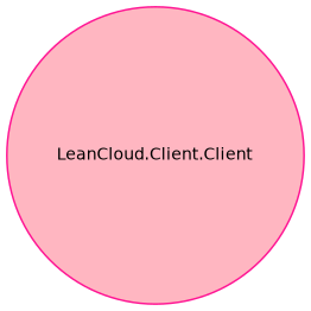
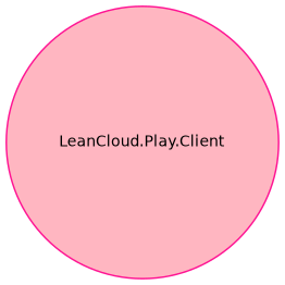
  digraph {
    rankdir=LR
-   n1 [color=deeppink fillcolor=lightpink fontname=Helvetica fontsize=10 height=0.2 label="LeanCloud.Client.Client" shape=circle style=filled width=0.4]
+   n1 [color=deeppink fillcolor=lightpink fontname=Helvetica fontsize=10 height=0.2 label="LeanCloud.Play.Client" shape=circle style=filled width=0.4]
  }
